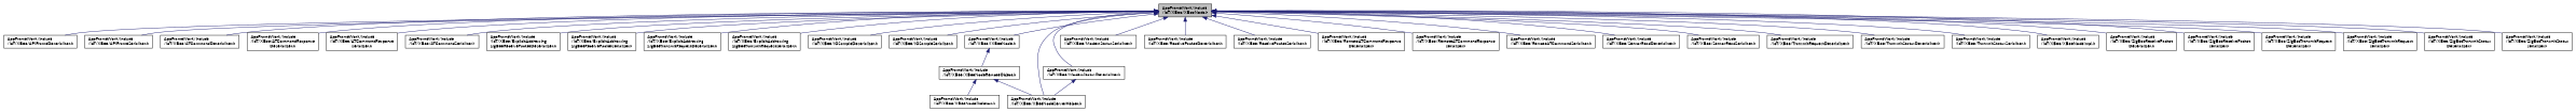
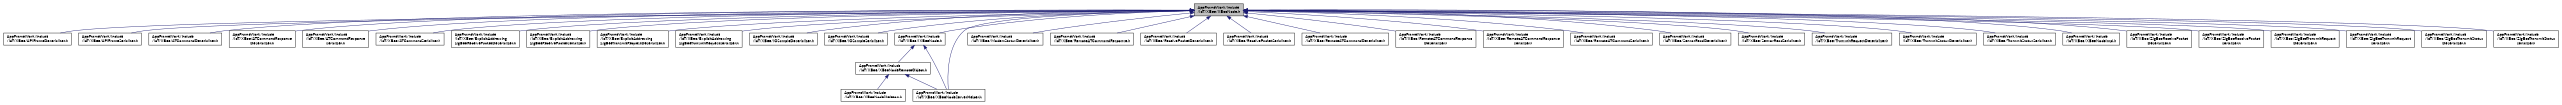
  digraph {
    fontname=Lato
    node [color=black fillcolor=white fontname=Lato fontsize=10 shape=record style=filled]
    edge [color=midnightblue dir=back fontname=Lato fontsize=10 labelfontname=Helvetica labelfontsize=10 style=solid]
    n1 [fillcolor=grey75 fontcolor=black height=0.2 label="AppFrameWork/include\l/IoT/XBee/XBeeNode.h" width=0.4]
    n2 [height=0.2 label="AppFrameWork/include\l/IoT/XBee/APIFrameDeserializer.h" width=0.4]
    n3 [height=0.2 label="AppFrameWork/include\l/IoT/XBee/APIFrameSerializer.h" width=0.4]
    n4 [height=0.2 label="AppFrameWork/include\l/IoT/XBee/ATCommandDeserializer.h" width=0.4]
    n5 [height=0.2 label="AppFrameWork/include\l/IoT/XBee/ATCommandResponse\lDeserializer.h" width=0.4]
    n6 [height=0.2 label="AppFrameWork/include\l/IoT/XBee/ATCommandResponse\lSerializer.h" width=0.4]
    n7 [height=0.2 label="AppFrameWork/include\l/IoT/XBee/ATCommandSerializer.h" width=0.4]
    n8 [height=0.2 label="AppFrameWork/include\l/IoT/XBee/ExplicitAddressing\lZigBeeReceivePacketDeserializer.h" width=0.4]
    n9 [height=0.2 label="AppFrameWork/include\l/IoT/XBee/ExplicitAddressing\lZigBeeReceivePacketSerializer.h" width=0.4]
    n10 [height=0.2 label="AppFrameWork/include\l/IoT/XBee/ExplicitAddressing\lZigBeeTransmitRequestDeserializer.h" width=0.4]
    n11 [height=0.2 label="AppFrameWork/include\l/IoT/XBee/ExplicitAddressing\lZigBeeTransmitRequestSerializer.h" width=0.4]
    n12 [height=0.2 label="AppFrameWork/include\l/IoT/XBee/IOSampleDeserializer.h" width=0.4]
    n13 [height=0.2 label="AppFrameWork/include\l/IoT/XBee/IOSampleSerializer.h" width=0.4]
    n14 [height=0.2 label="AppFrameWork/include\l/IoT/XBee/IXBeeNode.h" width=0.4]
    n15 [height=0.2 label="AppFrameWork/include\l/IoT/XBee/XBeeNodeServerHelper.h" width=0.4]
    n16 [height=0.2 label="AppFrameWork/include\l/IoT/XBee/ModemStatusDeserializer.h" width=0.4]
-   n17 [height=0.2 label="AppFrameWork/include\l/IoT/XBee/ModemStatusSerializer.h" width=0.4]
+   n17 [height=0.2 label="AppFrameWork/include\l/IoT/XBee/RemoteATCommandResponse.h" width=0.4]
    n18 [height=0.2 label="AppFrameWork/include\l/IoT/XBee/ReceivePacketDeserializer.h" width=0.4]
    n19 [height=0.2 label="AppFrameWork/include\l/IoT/XBee/ReceivePacketSerializer.h" width=0.4]
+   n20 [height=0.2 label="AppFrameWork/include\l/IoT/XBee/RemoteATCommandDeserializer.h" width=0.4]
    n21 [height=0.2 label="AppFrameWork/include\l/IoT/XBee/RemoteATCommandResponse\lDeserializer.h" width=0.4]
    n22 [height=0.2 label="AppFrameWork/include\l/IoT/XBee/RemoteATCommandResponse\lSerializer.h" width=0.4]
    n23 [height=0.2 label="AppFrameWork/include\l/IoT/XBee/RemoteATCommandSerializer.h" width=0.4]
    n24 [height=0.2 label="AppFrameWork/include\l/IoT/XBee/SensorReadDeserializer.h" width=0.4]
    n25 [height=0.2 label="AppFrameWork/include\l/IoT/XBee/SensorReadSerializer.h" width=0.4]
    n26 [height=0.2 label="AppFrameWork/include\l/IoT/XBee/TransmitRequestDeserializer.h" width=0.4]
    n27 [height=0.2 label="AppFrameWork/include\l/IoT/XBee/TransmitStatusDeserializer.h" width=0.4]
    n28 [height=0.2 label="AppFrameWork/include\l/IoT/XBee/TransmitStatusSerializer.h" width=0.4]
    n29 [height=0.2 label="AppFrameWork/include\l/IoT/XBee/XBeeNodeImpl.h" width=0.4]
    n30 [height=0.2 label="AppFrameWork/include\l/IoT/XBee/ZigBeeReceivePacket\lDeserializer.h" width=0.4]
    n31 [height=0.2 label="AppFrameWork/include\l/IoT/XBee/ZigBeeReceivePacket\lSerializer.h" width=0.4]
    n32 [height=0.2 label="AppFrameWork/include\l/IoT/XBee/ZigBeeTransmitRequest\lDeserializer.h" width=0.4]
    n33 [height=0.2 label="AppFrameWork/include\l/IoT/XBee/ZigBeeTransmitRequest\lSerializer.h" width=0.4]
    n34 [height=0.2 label="AppFrameWork/include\l/IoT/XBee/ZigBeeTransmitStatus\lDeserializer.h" width=0.4]
    n35 [height=0.2 label="AppFrameWork/include\l/IoT/XBee/ZigBeeTransmitStatus\lSerializer.h" width=0.4]
    n36 [height=0.2 label="AppFrameWork/include\l/IoT/XBee/XBeeNodeRemoteObject.h" width=0.4]
    n37 [height=0.2 label="AppFrameWork/include\l/IoT/XBee/XBeeNodeSkeleton.h" width=0.4]
    n1 -> n2
    n1 -> n3
    n1 -> n4
    n1 -> n5
    n1 -> n6
    n1 -> n7
    n1 -> n8
    n1 -> n9
    n1 -> n10
    n1 -> n11
    n1 -> n12
    n1 -> n13
    n1 -> n14
    n1 -> n15
    n1 -> n16
    n1 -> n17
    n1 -> n18
    n1 -> n19
+   n1 -> n20
    n1 -> n21
    n1 -> n22
    n1 -> n23
    n1 -> n24
    n1 -> n25
    n1 -> n26
    n1 -> n27
    n1 -> n28
    n1 -> n29
    n1 -> n30
    n1 -> n31
    n1 -> n32
    n1 -> n33
    n1 -> n34
    n1 -> n35
-   n16 -> n15
+   n14 -> n15
    n14 -> n36
    n36 -> n15
    n36 -> n37
  }
